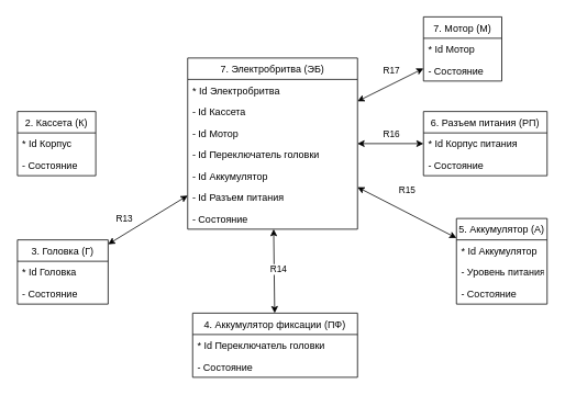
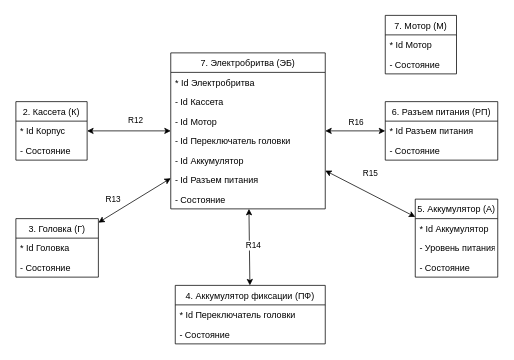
  <mxCell id="0" />
  <mxCell id="1" parent="0" />
  <mxCell id="2" value="7. Электробритва (ЭБ)" style="swimlane;fontStyle=0;childLayout=stackLayout;horizontal=1;startSize=26;fillColor=none;horizontalStack=0;resizeParent=1;resizeParentMax=0;resizeLast=0;collapsible=1;marginBottom=0;" vertex="1" parent="1"><mxGeometry x="227" y="70" width="206" height="208" as="geometry" /></mxCell>
  <mxCell id="3" value="* Id Электробритва " style="text;strokeColor=none;fillColor=none;align=left;verticalAlign=top;spacingLeft=4;spacingRight=4;overflow=hidden;rotatable=0;points=[[0,0.5],[1,0.5]];portConstraint=eastwest;" vertex="1" parent="2"><mxGeometry y="26" width="206" height="26" as="geometry" /></mxCell>
  <mxCell id="4" value="- Id Кассета" style="text;strokeColor=none;fillColor=none;align=left;verticalAlign=top;spacingLeft=4;spacingRight=4;overflow=hidden;rotatable=0;points=[[0,0.5],[1,0.5]];portConstraint=eastwest;" vertex="1" parent="2"><mxGeometry y="52" width="206" height="26" as="geometry" /></mxCell>
  <mxCell id="5" value="- Id Мотор" style="text;strokeColor=none;fillColor=none;align=left;verticalAlign=top;spacingLeft=4;spacingRight=4;overflow=hidden;rotatable=0;points=[[0,0.5],[1,0.5]];portConstraint=eastwest;" vertex="1" parent="2"><mxGeometry y="78" width="206" height="26" as="geometry" /></mxCell>
  <mxCell id="6" value="- Id Переключатель головки" style="text;strokeColor=none;fillColor=none;align=left;verticalAlign=top;spacingLeft=4;spacingRight=4;overflow=hidden;rotatable=0;points=[[0,0.5],[1,0.5]];portConstraint=eastwest;" vertex="1" parent="2"><mxGeometry y="104" width="206" height="26" as="geometry" /></mxCell>
  <mxCell id="7" value="- Id Аккумулятор" style="text;strokeColor=none;fillColor=none;align=left;verticalAlign=top;spacingLeft=4;spacingRight=4;overflow=hidden;rotatable=0;points=[[0,0.5],[1,0.5]];portConstraint=eastwest;" vertex="1" parent="2"><mxGeometry y="130" width="206" height="26" as="geometry" /></mxCell>
  <mxCell id="8" value="- Id Разъем питания" style="text;strokeColor=none;fillColor=none;align=left;verticalAlign=top;spacingLeft=4;spacingRight=4;overflow=hidden;rotatable=0;points=[[0,0.5],[1,0.5]];portConstraint=eastwest;" vertex="1" parent="2"><mxGeometry y="156" width="206" height="26" as="geometry" /></mxCell>
  <mxCell id="9" value="- Состояние" style="text;strokeColor=none;fillColor=none;align=left;verticalAlign=top;spacingLeft=4;spacingRight=4;overflow=hidden;rotatable=0;points=[[0,0.5],[1,0.5]];portConstraint=eastwest;" vertex="1" parent="2"><mxGeometry y="182" width="206" height="26" as="geometry" /></mxCell>
  <mxCell id="10" value="2. Кассета (К)" style="swimlane;fontStyle=0;childLayout=stackLayout;horizontal=1;startSize=26;fillColor=none;horizontalStack=0;resizeParent=1;resizeParentMax=0;resizeLast=0;collapsible=1;marginBottom=0;" vertex="1" parent="1"><mxGeometry x="20.5" y="135" width="95" height="78" as="geometry" /></mxCell>
  <mxCell id="11" value="* Id Корпус" style="text;strokeColor=none;fillColor=none;align=left;verticalAlign=top;spacingLeft=4;spacingRight=4;overflow=hidden;rotatable=0;points=[[0,0.5],[1,0.5]];portConstraint=eastwest;" vertex="1" parent="10"><mxGeometry y="26" width="95" height="26" as="geometry" /></mxCell>
  <mxCell id="12" value="- Состояние" style="text;strokeColor=none;fillColor=none;align=left;verticalAlign=top;spacingLeft=4;spacingRight=4;overflow=hidden;rotatable=0;points=[[0,0.5],[1,0.5]];portConstraint=eastwest;" vertex="1" parent="10"><mxGeometry y="52" width="95" height="26" as="geometry" /></mxCell>
  <mxCell id="13" value="3. Головка (Г)" style="swimlane;fontStyle=0;childLayout=stackLayout;horizontal=1;startSize=26;fillColor=none;horizontalStack=0;resizeParent=1;resizeParentMax=0;resizeLast=0;collapsible=1;marginBottom=0;" vertex="1" parent="1"><mxGeometry x="20.5" y="291" width="110" height="78" as="geometry" /></mxCell>
  <mxCell id="14" value="* Id Головка" style="text;strokeColor=none;fillColor=none;align=left;verticalAlign=top;spacingLeft=4;spacingRight=4;overflow=hidden;rotatable=0;points=[[0,0.5],[1,0.5]];portConstraint=eastwest;" vertex="1" parent="13"><mxGeometry y="26" width="110" height="26" as="geometry" /></mxCell>
  <mxCell id="15" value="- Состояние" style="text;strokeColor=none;fillColor=none;align=left;verticalAlign=top;spacingLeft=4;spacingRight=4;overflow=hidden;rotatable=0;points=[[0,0.5],[1,0.5]];portConstraint=eastwest;" vertex="1" parent="13"><mxGeometry y="52" width="110" height="26" as="geometry" /></mxCell>
+ <mxCell id="16" value="" style="endArrow=classic;startArrow=classic;html=1;" edge="1" parent="1" source="10" target="2"><mxGeometry width="50" height="50" relative="1" as="geometry"><mxPoint x="303" y="120" as="sourcePoint" /><mxPoint x="353" y="70" as="targetPoint" /></mxGeometry></mxCell>
+ <mxCell id="17" value="R12" style="edgeLabel;html=1;align=center;verticalAlign=middle;resizable=0;points=[];" vertex="1" connectable="0" parent="16"><mxGeometry x="0.518" y="-5" relative="1" as="geometry"><mxPoint x="-21" y="-20" as="offset" /></mxGeometry></mxCell>
  <mxCell id="18" value="" style="endArrow=classic;startArrow=classic;html=1;" edge="1" parent="1" source="2" target="13"><mxGeometry width="50" height="50" relative="1" as="geometry"><mxPoint x="343" y="120" as="sourcePoint" /><mxPoint x="393" y="70" as="targetPoint" /></mxGeometry></mxCell>
  <mxCell id="19" value="R13" style="edgeLabel;html=1;align=center;verticalAlign=middle;resizable=0;points=[];" vertex="1" connectable="0" parent="18"><mxGeometry x="0.357" relative="1" as="geometry"><mxPoint x="-12" y="-13" as="offset" /></mxGeometry></mxCell>
  <mxCell id="20" value="4. Аккумулятор фиксации (ПФ)" style="swimlane;fontStyle=0;childLayout=stackLayout;horizontal=1;startSize=26;fillColor=none;horizontalStack=0;resizeParent=1;resizeParentMax=0;resizeLast=0;collapsible=1;marginBottom=0;" vertex="1" parent="1"><mxGeometry x="233" y="380" width="200" height="78" as="geometry" /></mxCell>
  <mxCell id="21" value="* Id Переключатель головки&#10;&#10;&#10;" style="text;strokeColor=none;fillColor=none;align=left;verticalAlign=top;spacingLeft=4;spacingRight=4;overflow=hidden;rotatable=0;points=[[0,0.5],[1,0.5]];portConstraint=eastwest;" vertex="1" parent="20"><mxGeometry y="26" width="200" height="26" as="geometry" /></mxCell>
  <mxCell id="22" value="- Состояние" style="text;strokeColor=none;fillColor=none;align=left;verticalAlign=top;spacingLeft=4;spacingRight=4;overflow=hidden;rotatable=0;points=[[0,0.5],[1,0.5]];portConstraint=eastwest;" vertex="1" parent="20"><mxGeometry y="52" width="200" height="26" as="geometry" /></mxCell>
  <mxCell id="23" style="edgeStyle=orthogonalEdgeStyle;rounded=0;orthogonalLoop=1;jettySize=auto;html=1;exitX=1;exitY=0.5;exitDx=0;exitDy=0;" edge="1" parent="20" source="21" target="21"><mxGeometry relative="1" as="geometry" /></mxCell>
  <mxCell id="24" value="5. Аккумулятор (А)" style="swimlane;fontStyle=0;childLayout=stackLayout;horizontal=1;startSize=26;fillColor=none;horizontalStack=0;resizeParent=1;resizeParentMax=0;resizeLast=0;collapsible=1;marginBottom=0;" vertex="1" parent="1"><mxGeometry x="553" y="265" width="110" height="104" as="geometry"><mxRectangle x="650" y="290" width="130" height="26" as="alternateBounds" /></mxGeometry></mxCell>
  <mxCell id="25" value="* Id Аккумулятор " style="text;strokeColor=none;fillColor=none;align=left;verticalAlign=top;spacingLeft=4;spacingRight=4;overflow=hidden;rotatable=0;points=[[0,0.5],[1,0.5]];portConstraint=eastwest;" vertex="1" parent="24"><mxGeometry y="26" width="110" height="26" as="geometry" /></mxCell>
  <mxCell id="26" value="- Уровень питания    " style="text;strokeColor=none;fillColor=none;align=left;verticalAlign=top;spacingLeft=4;spacingRight=4;overflow=hidden;rotatable=0;points=[[0,0.5],[1,0.5]];portConstraint=eastwest;" vertex="1" parent="24"><mxGeometry y="52" width="110" height="26" as="geometry" /></mxCell>
  <mxCell id="27" value="- Состояние" style="text;strokeColor=none;fillColor=none;align=left;verticalAlign=top;spacingLeft=4;spacingRight=4;overflow=hidden;rotatable=0;points=[[0,0.5],[1,0.5]];portConstraint=eastwest;" vertex="1" parent="24"><mxGeometry y="78" width="110" height="26" as="geometry" /></mxCell>
  <mxCell id="28" value="" style="endArrow=classic;startArrow=classic;html=1;" edge="1" parent="1" source="20" target="2"><mxGeometry width="50" height="50" relative="1" as="geometry"><mxPoint x="333" y="360" as="sourcePoint" /><mxPoint x="247" y="194" as="targetPoint" /></mxGeometry></mxCell>
  <mxCell id="29" value="R14" style="edgeLabel;html=1;align=center;verticalAlign=middle;resizable=0;points=[];" vertex="1" connectable="0" parent="28"><mxGeometry x="0.518" y="-5" relative="1" as="geometry"><mxPoint y="24" as="offset" /></mxGeometry></mxCell>
  <mxCell id="30" value="" style="endArrow=classic;startArrow=classic;html=1;" edge="1" parent="1" source="24" target="2"><mxGeometry width="50" height="50" relative="1" as="geometry"><mxPoint x="145.5" y="204" as="sourcePoint" /><mxPoint x="257" y="204" as="targetPoint" /></mxGeometry></mxCell>
  <mxCell id="31" value="R15" style="edgeLabel;html=1;align=center;verticalAlign=middle;resizable=0;points=[];" vertex="1" connectable="0" parent="30"><mxGeometry x="0.518" y="-5" relative="1" as="geometry"><mxPoint x="28" y="-8" as="offset" /></mxGeometry></mxCell>
  <mxCell id="32" value="6. Разъем питания (РП)" style="swimlane;fontStyle=0;childLayout=stackLayout;horizontal=1;startSize=26;fillColor=none;horizontalStack=0;resizeParent=1;resizeParentMax=0;resizeLast=0;collapsible=1;marginBottom=0;" vertex="1" parent="1"><mxGeometry x="513" y="135" width="150" height="78" as="geometry"><mxRectangle x="650" y="290" width="130" height="26" as="alternateBounds" /></mxGeometry></mxCell>
- <mxCell id="33" value="* Id Корпус питания " style="text;strokeColor=none;fillColor=none;align=left;verticalAlign=top;spacingLeft=4;spacingRight=4;overflow=hidden;rotatable=0;points=[[0,0.5],[1,0.5]];portConstraint=eastwest;" vertex="1" parent="32"><mxGeometry y="26" width="150" height="26" as="geometry" /></mxCell>
+ <mxCell id="33" value="* Id Разъем питания " style="text;strokeColor=none;fillColor=none;align=left;verticalAlign=top;spacingLeft=4;spacingRight=4;overflow=hidden;rotatable=0;points=[[0,0.5],[1,0.5]];portConstraint=eastwest;" vertex="1" parent="32"><mxGeometry y="26" width="150" height="26" as="geometry" /></mxCell>
  <mxCell id="34" value="- Состояние" style="text;strokeColor=none;fillColor=none;align=left;verticalAlign=top;spacingLeft=4;spacingRight=4;overflow=hidden;rotatable=0;points=[[0,0.5],[1,0.5]];portConstraint=eastwest;" vertex="1" parent="32"><mxGeometry y="52" width="150" height="26" as="geometry" /></mxCell>
  <mxCell id="35" value="" style="endArrow=classic;startArrow=classic;html=1;" edge="1" parent="1" source="32" target="2"><mxGeometry width="50" height="50" relative="1" as="geometry"><mxPoint x="553" y="153.959" as="sourcePoint" /><mxPoint x="423" y="135.001" as="targetPoint" /></mxGeometry></mxCell>
  <mxCell id="36" value="R16" style="edgeLabel;html=1;align=center;verticalAlign=middle;resizable=0;points=[];" vertex="1" connectable="0" parent="35"><mxGeometry x="-0.251" relative="1" as="geometry"><mxPoint x="-10" y="-13" as="offset" /></mxGeometry></mxCell>
  <mxCell id="37" value="7. Мотор (М)" style="swimlane;fontStyle=0;childLayout=stackLayout;horizontal=1;startSize=26;fillColor=none;horizontalStack=0;resizeParent=1;resizeParentMax=0;resizeLast=0;collapsible=1;marginBottom=0;" vertex="1" parent="1"><mxGeometry x="513" y="20" width="95" height="78" as="geometry" /></mxCell>
  <mxCell id="38" value="* Id Мотор " style="text;strokeColor=none;fillColor=none;align=left;verticalAlign=top;spacingLeft=4;spacingRight=4;overflow=hidden;rotatable=0;points=[[0,0.5],[1,0.5]];portConstraint=eastwest;" vertex="1" parent="37"><mxGeometry y="26" width="95" height="26" as="geometry" /></mxCell>
  <mxCell id="39" value="- Состояние" style="text;strokeColor=none;fillColor=none;align=left;verticalAlign=top;spacingLeft=4;spacingRight=4;overflow=hidden;rotatable=0;points=[[0,0.5],[1,0.5]];portConstraint=eastwest;" vertex="1" parent="37"><mxGeometry y="52" width="95" height="26" as="geometry" /></mxCell>
- <mxCell id="40" value="" style="endArrow=classic;startArrow=classic;html=1;" edge="1" parent="1" source="37" target="2"><mxGeometry width="50" height="50" relative="1" as="geometry"><mxPoint x="523" y="184" as="sourcePoint" /><mxPoint x="443" y="184" as="targetPoint" /></mxGeometry></mxCell>
- <mxCell id="41" value="R17" style="edgeLabel;html=1;align=center;verticalAlign=middle;resizable=0;points=[];" vertex="1" connectable="0" parent="40"><mxGeometry x="-0.251" relative="1" as="geometry"><mxPoint x="-10" y="-13" as="offset" /></mxGeometry></mxCell>
